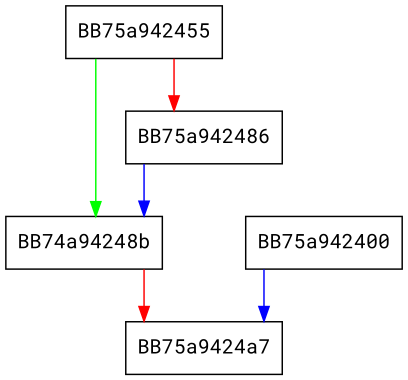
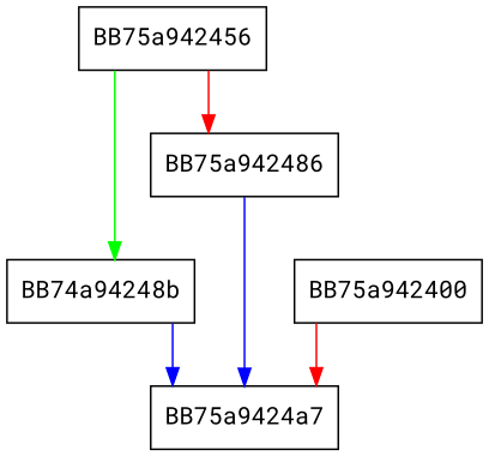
  digraph {
    fontname="Roboto Mono"
    splines=ortho
    node [fontname="Roboto Mono" shape=box]
    edge [color=red fontname="Roboto Mono"]
    n1 [label=BB74a94248b]
-   BB75a942455
+   BB75a942455 [label=BB75a942456]
    BB75a942486
    n4 [label=BB75a942400]
    BB75a9424a7
-   n1 -> BB75a9424a7
+   n1 -> BB75a9424a7 [color=blue]
    BB75a942455 -> n1 [color=green]
    BB75a942455 -> BB75a942486
-   BB75a942486 -> n1 [color=blue]
-   n4 -> BB75a9424a7 [color=blue]
+   BB75a942486 -> BB75a9424a7 [color=blue]
+   n4 -> BB75a9424a7
  }
